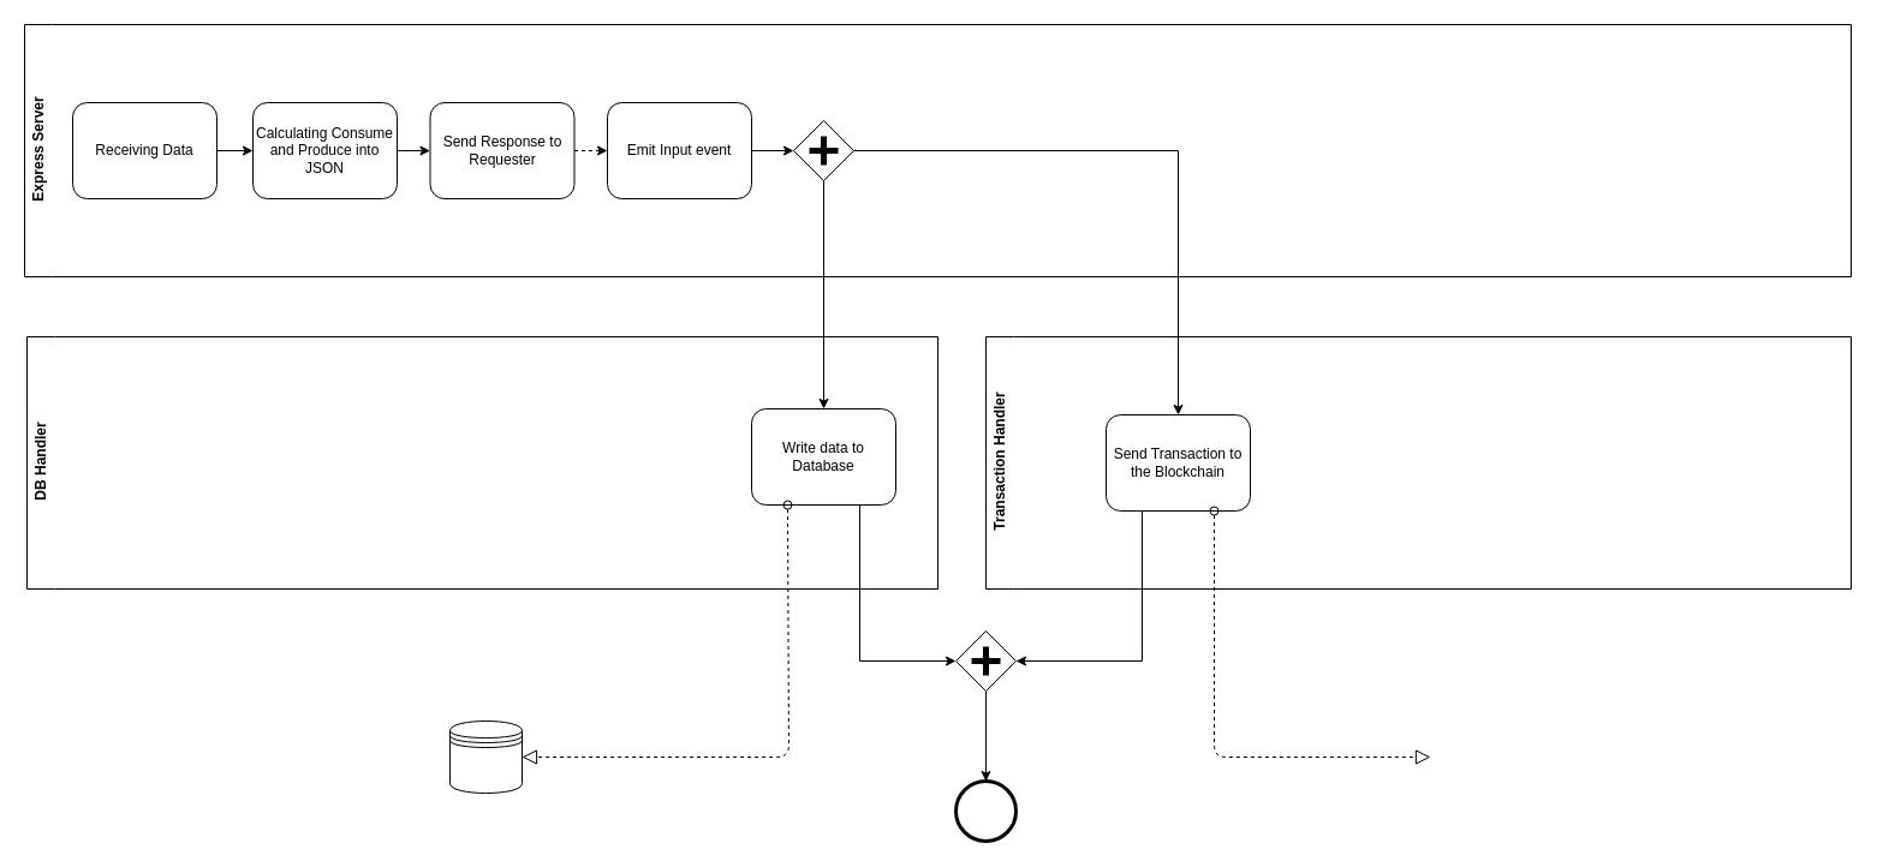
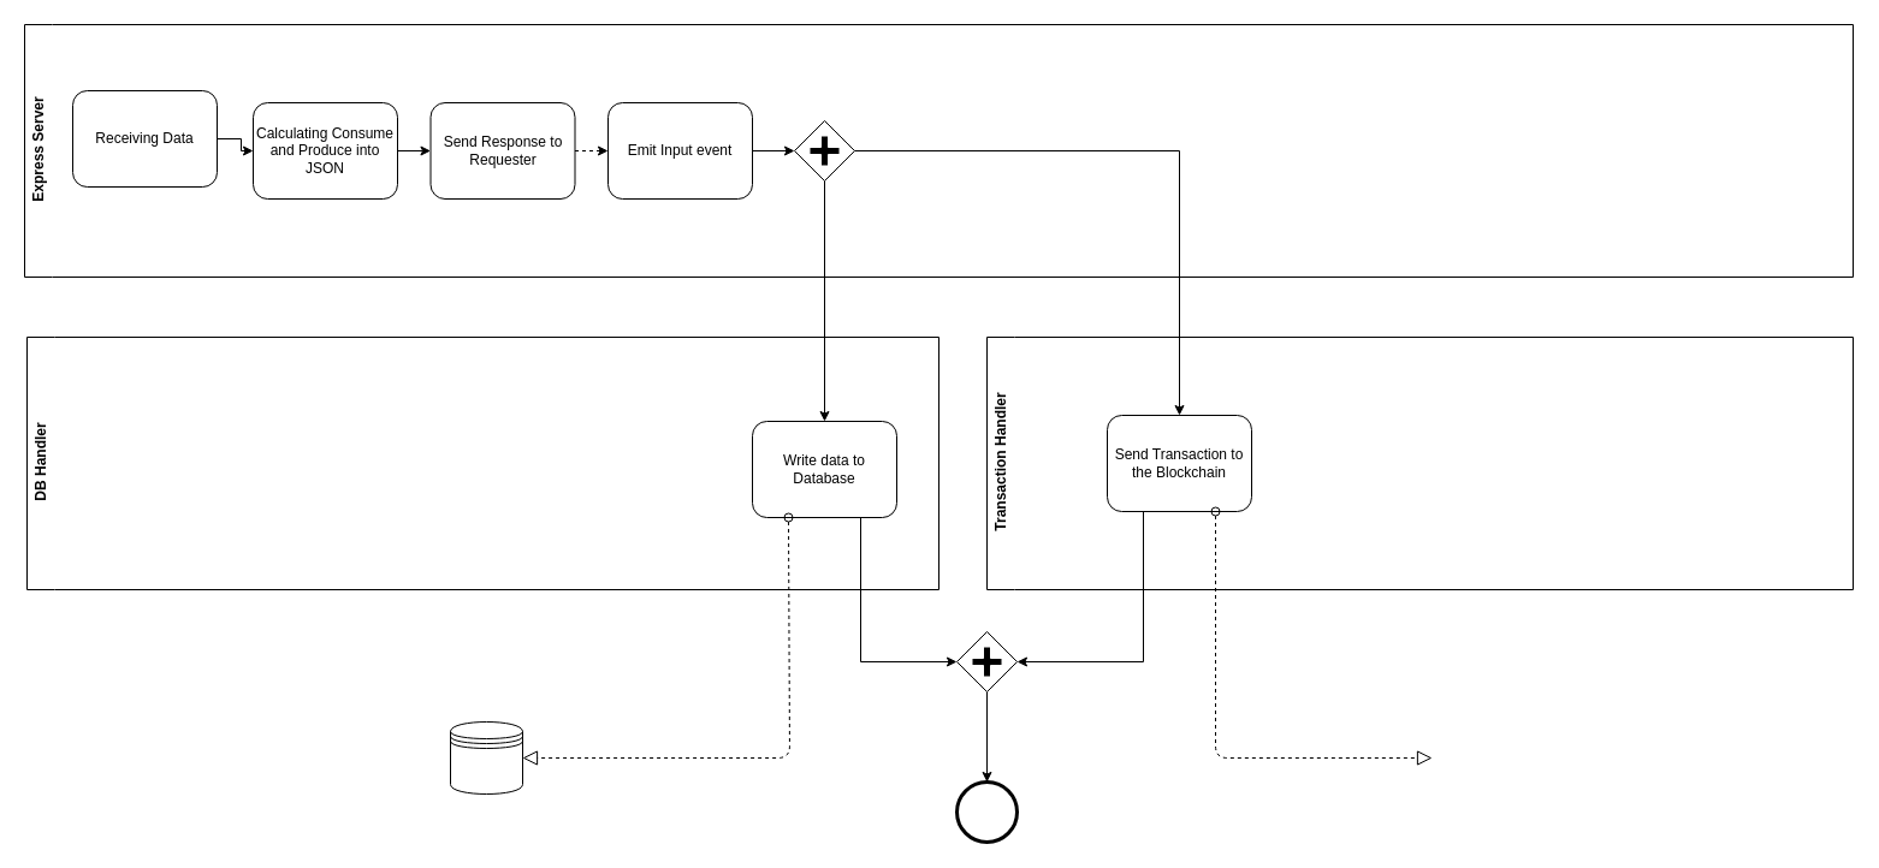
  <mxCell id="0" />
  <mxCell id="1" parent="0" />
  <mxCell id="2" value="&lt;div&gt;Express Server&lt;/div&gt;" style="swimlane;html=1;horizontal=0;swimlaneLine=0;startSize=23;" vertex="1" parent="1"><mxGeometry x="20" y="20" width="1520" height="210" as="geometry" /></mxCell>
  <mxCell id="3" value="" style="edgeStyle=orthogonalEdgeStyle;rounded=0;orthogonalLoop=1;jettySize=auto;html=1;" edge="1" parent="2" source="4" target="6"><mxGeometry relative="1" as="geometry" /></mxCell>
- <mxCell id="4" value="Receiving Data" style="shape=ext;rounded=1;html=1;whiteSpace=wrap;" vertex="1" parent="2"><mxGeometry x="40" y="65" width="120" height="80" as="geometry" /></mxCell>
+ <mxCell id="4" value="Receiving Data" style="shape=ext;rounded=1;html=1;whiteSpace=wrap;" vertex="1" parent="2"><mxGeometry x="40" y="55" width="120" height="80" as="geometry" /></mxCell>
  <mxCell id="5" style="edgeStyle=orthogonalEdgeStyle;rounded=0;orthogonalLoop=1;jettySize=auto;html=1;exitX=1;exitY=0.5;exitDx=0;exitDy=0;entryX=0;entryY=0.5;entryDx=0;entryDy=0;" edge="1" parent="2" source="6" target="11"><mxGeometry relative="1" as="geometry" /></mxCell>
  <mxCell id="6" value="Calculating Consume and Produce into JSON" style="shape=ext;rounded=1;html=1;whiteSpace=wrap;" vertex="1" parent="2"><mxGeometry x="190" y="65" width="120" height="80" as="geometry" /></mxCell>
  <mxCell id="7" style="edgeStyle=orthogonalEdgeStyle;rounded=0;orthogonalLoop=1;jettySize=auto;html=1;exitX=1;exitY=0.5;exitDx=0;exitDy=0;entryX=0;entryY=0.5;entryDx=0;entryDy=0;" edge="1" parent="2" source="8" target="9"><mxGeometry relative="1" as="geometry" /></mxCell>
  <mxCell id="8" value="Emit Input event" style="shape=ext;rounded=1;html=1;whiteSpace=wrap;" vertex="1" parent="2"><mxGeometry x="485" y="65" width="120" height="80" as="geometry" /></mxCell>
  <mxCell id="9" value="" style="shape=mxgraph.bpmn.shape;html=1;verticalLabelPosition=bottom;labelBackgroundColor=#ffffff;verticalAlign=top;align=center;perimeter=rhombusPerimeter;background=gateway;outlineConnect=0;outline=none;symbol=parallelGw;" vertex="1" parent="2"><mxGeometry x="640" y="80" width="50" height="50" as="geometry" /></mxCell>
  <mxCell id="10" style="edgeStyle=orthogonalEdgeStyle;rounded=0;orthogonalLoop=1;jettySize=auto;html=1;exitX=1;exitY=0.5;exitDx=0;exitDy=0;entryX=0;entryY=0.5;entryDx=0;entryDy=0;dashed=1;" edge="1" parent="2" source="11" target="8"><mxGeometry relative="1" as="geometry" /></mxCell>
  <mxCell id="11" value="Send Response to Requester" style="shape=ext;rounded=1;html=1;whiteSpace=wrap;" vertex="1" parent="2"><mxGeometry x="337.5" y="65" width="120" height="80" as="geometry" /></mxCell>
  <mxCell id="12" value="Transaction Handler" style="swimlane;html=1;horizontal=0;swimlaneLine=0;" vertex="1" parent="1"><mxGeometry x="820" y="280" width="720" height="210" as="geometry" /></mxCell>
  <mxCell id="13" value="Send Transaction to the Blockchain" style="shape=ext;rounded=1;html=1;whiteSpace=wrap;" vertex="1" parent="12"><mxGeometry x="100" y="65" width="120" height="80" as="geometry" /></mxCell>
  <mxCell id="14" value="&lt;div&gt;DB Handler&lt;/div&gt;" style="swimlane;html=1;horizontal=0;swimlaneLine=0;" vertex="1" parent="1"><mxGeometry x="22" y="280" width="758" height="210" as="geometry" /></mxCell>
- <mxCell id="15" value="Write data to Database" style="shape=ext;rounded=1;html=1;whiteSpace=wrap;" vertex="1" parent="14"><mxGeometry x="603" y="60" width="120" height="80" as="geometry" /></mxCell>
+ <mxCell id="15" value="Write data to Database" style="shape=ext;rounded=1;html=1;whiteSpace=wrap;" vertex="1" parent="14"><mxGeometry x="603" y="70" width="120" height="80" as="geometry" /></mxCell>
  <mxCell id="16" value="" style="shape=datastore;whiteSpace=wrap;html=1;" vertex="1" parent="1"><mxGeometry x="374" y="600" width="60" height="60" as="geometry" /></mxCell>
  <mxCell id="17" style="edgeStyle=orthogonalEdgeStyle;rounded=0;orthogonalLoop=1;jettySize=auto;html=1;exitX=0.5;exitY=1;exitDx=0;exitDy=0;entryX=0.5;entryY=0;entryDx=0;entryDy=0;" edge="1" parent="1" source="9" target="15"><mxGeometry relative="1" as="geometry" /></mxCell>
  <mxCell id="18" style="edgeStyle=orthogonalEdgeStyle;rounded=0;orthogonalLoop=1;jettySize=auto;html=1;exitX=1;exitY=0.5;exitDx=0;exitDy=0;entryX=0.5;entryY=0;entryDx=0;entryDy=0;" edge="1" parent="1" source="9" target="13"><mxGeometry relative="1" as="geometry" /></mxCell>
  <mxCell id="19" value="" style="startArrow=oval;startFill=0;startSize=7;endArrow=block;endFill=0;endSize=10;dashed=1;html=1;exitX=0.25;exitY=1;exitDx=0;exitDy=0;entryX=1;entryY=0.5;entryDx=0;entryDy=0;" edge="1" parent="1" source="15" target="16"><mxGeometry width="100" relative="1" as="geometry"><mxPoint x="20" y="680" as="sourcePoint" /><mxPoint x="120" y="680" as="targetPoint" /><Array as="points"><mxPoint x="656" y="630" /></Array></mxGeometry></mxCell>
  <mxCell id="20" style="edgeStyle=orthogonalEdgeStyle;rounded=0;orthogonalLoop=1;jettySize=auto;html=1;exitX=0.5;exitY=1;exitDx=0;exitDy=0;entryX=0.5;entryY=0;entryDx=0;entryDy=0;" edge="1" parent="1" source="21" target="24"><mxGeometry relative="1" as="geometry" /></mxCell>
  <mxCell id="21" value="" style="shape=mxgraph.bpmn.shape;html=1;verticalLabelPosition=bottom;labelBackgroundColor=#ffffff;verticalAlign=top;align=center;perimeter=rhombusPerimeter;background=gateway;outlineConnect=0;outline=none;symbol=parallelGw;" vertex="1" parent="1"><mxGeometry x="795" y="525" width="50" height="50" as="geometry" /></mxCell>
  <mxCell id="22" style="edgeStyle=orthogonalEdgeStyle;rounded=0;orthogonalLoop=1;jettySize=auto;html=1;exitX=0.25;exitY=1;exitDx=0;exitDy=0;entryX=1;entryY=0.5;entryDx=0;entryDy=0;" edge="1" parent="1" source="13" target="21"><mxGeometry relative="1" as="geometry" /></mxCell>
  <mxCell id="23" style="edgeStyle=orthogonalEdgeStyle;rounded=0;orthogonalLoop=1;jettySize=auto;html=1;exitX=0.75;exitY=1;exitDx=0;exitDy=0;entryX=0;entryY=0.5;entryDx=0;entryDy=0;" edge="1" parent="1" source="15" target="21"><mxGeometry relative="1" as="geometry" /></mxCell>
  <mxCell id="24" value="" style="shape=mxgraph.bpmn.shape;html=1;verticalLabelPosition=bottom;labelBackgroundColor=#ffffff;verticalAlign=top;align=center;perimeter=ellipsePerimeter;outlineConnect=0;outline=end;symbol=general;" vertex="1" parent="1"><mxGeometry x="795" y="650" width="50" height="50" as="geometry" /></mxCell>
  <mxCell id="25" value="" style="shape=image;html=1;verticalAlign=top;verticalLabelPosition=bottom;labelBackgroundColor=#ffffff;imageAspect=0;aspect=fixed;image=https://cdn3.iconfinder.com/data/icons/popular-cryptocurrencies/80/Cryptocurrency_token_coin_v3-01-128.png" vertex="1" parent="1"><mxGeometry x="1190" y="588" width="84" height="84" as="geometry" /></mxCell>
  <mxCell id="26" value="" style="startArrow=oval;startFill=0;startSize=7;endArrow=block;endFill=0;endSize=10;dashed=1;html=1;exitX=0.75;exitY=1;exitDx=0;exitDy=0;entryX=0;entryY=0.5;entryDx=0;entryDy=0;" edge="1" parent="1" source="13" target="25"><mxGeometry width="100" relative="1" as="geometry"><mxPoint x="1040" y="600" as="sourcePoint" /><mxPoint x="1140" y="600" as="targetPoint" /><Array as="points"><mxPoint x="1010" y="630" /></Array></mxGeometry></mxCell>
